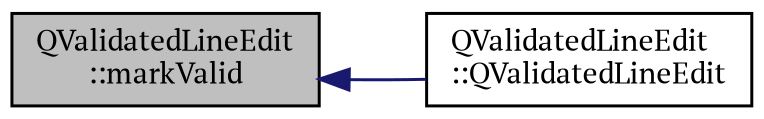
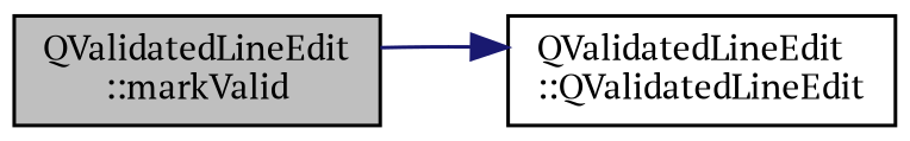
  digraph {
    rankdir=LR
    fontname="PT Serif"
    node [color=black fontname="PT Serif" fontsize=10 shape=record style=filled]
    n1 [fillcolor=grey75 fontcolor=black height=0.2 label="QValidatedLineEdit\l::markValid" width=0.4]
    n2 [fillcolor=white height=0.2 label="QValidatedLineEdit\l::QValidatedLineEdit" width=0.4]
-   n1 -> n2 [color=midnightblue dir=back fontname="PT Serif" fontsize=10 labelfontname=Helvetica labelfontsize=10 style=solid]
+   n2 -> n1 [color=midnightblue dir=back fontname="PT Serif" fontsize=10 labelfontname=Helvetica labelfontsize=10 style=solid]
  }
